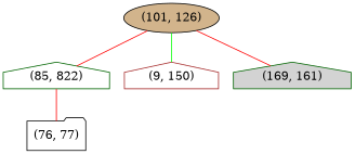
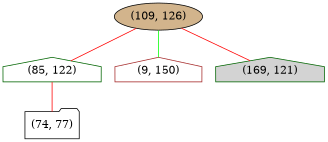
  graph {
    node [color=black fillcolor=white shape=house style=filled]
    edge [color=red weight=1]
-   "(101, 126)" [fillcolor=tan shape=ellipse]
-   "(85, 122)" [color=darkgreen label="(85, 822)"]
+   "(101, 126)" [fillcolor=tan shape=ellipse label="(109, 126)"]
+   "(85, 122)" [color=darkgreen]
    n3 [color=brown label="(9, 150)"]
-   "(169, 121)" [color=darkgreen fillcolor=lightgrey label="(169, 161)"]
-   "(76, 77)" [shape=folder]
+   "(169, 121)" [color=darkgreen fillcolor=lightgrey]
+   "(76, 77)" [shape=folder label="(74, 77)"]
    "(101, 126)" -- "(85, 122)"
    "(101, 126)" -- n3 [color=green weight=2]
    "(101, 126)" -- "(169, 121)"
    "(85, 122)" -- "(76, 77)"
  }
